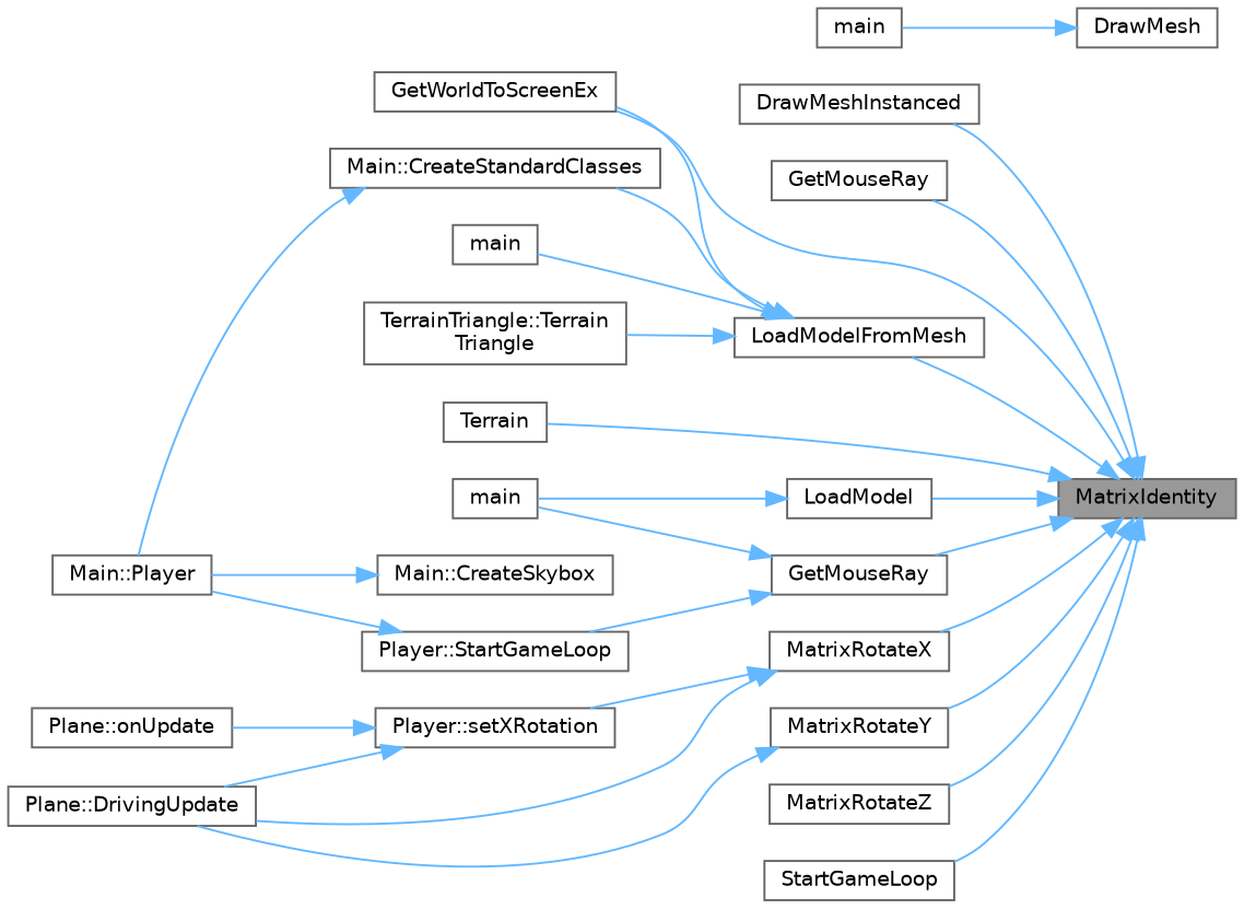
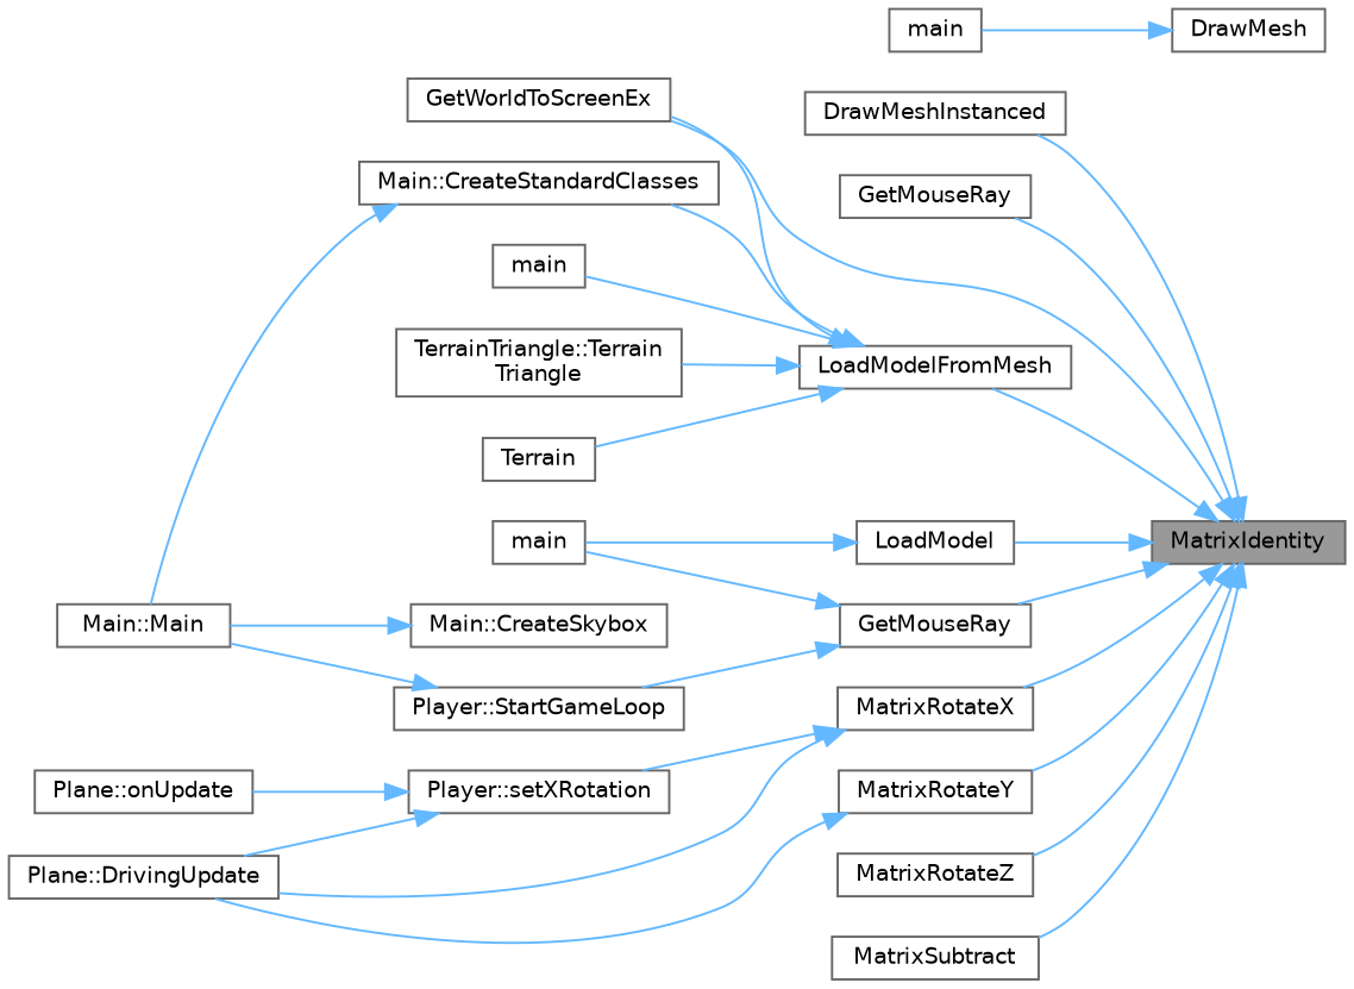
  digraph {
    rankdir=RL
    node [color=grey40 fillcolor=white fontname=Helvetica fontsize=10 shape=box style=filled]
    edge [color=steelblue1 dir=back fontname=Helvetica fontsize=10 labelfontname=Helvetica labelfontsize=10 style=solid]
    n1 [color=gray40 fillcolor=grey60 fontcolor=black height=0.2 label=MatrixIdentity width=0.4]
    n2 [height=0.2 label=DrawMeshInstanced width=0.4]
    n3 [height=0.2 label=GetMouseRay width=0.4]
    n4 [height=0.2 label=GetMouseRay width=0.4]
    n5 [height=0.2 label=GetWorldToScreenEx width=0.4]
    n6 [height=0.2 label=LoadModel width=0.4]
    n7 [height=0.2 label=LoadModelFromMesh width=0.4]
    n8 [height=0.2 label=Terrain width=0.4]
    n9 [height=0.2 label=MatrixRotateX width=0.4]
    n10 [height=0.2 label=MatrixRotateY width=0.4]
    n11 [height=0.2 label=MatrixRotateZ width=0.4]
-   n12 [height=0.2 label=StartGameLoop width=0.4]
+   n12 [height=0.2 label=MatrixSubtract width=0.4]
    n13 [height=0.2 label=DrawMesh width=0.4]
    n14 [height=0.2 label=main width=0.4]
    n15 [height=0.2 label=main width=0.4]
    n16 [height=0.2 label="Player::StartGameLoop" width=0.4]
    n17 [height=0.2 label="Main::CreateStandardClasses" width=0.4]
    n18 [height=0.2 label=main width=0.4]
    n19 [height=0.2 label="TerrainTriangle::Terrain\lTriangle" width=0.4]
    n20 [height=0.2 label="Plane::DrivingUpdate" width=0.4]
    n21 [height=0.2 label="Player::setXRotation" width=0.4]
-   n22 [height=0.2 label="Main::Player" width=0.4]
+   n22 [height=0.2 label="Main::Main" width=0.4]
    n23 [height=0.2 label="Main::CreateSkybox" width=0.4]
    n24 [height=0.2 label="Plane::onUpdate" width=0.4]
    n1 -> n2
    n1 -> n3
    n1 -> n4
    n1 -> n5
    n1 -> n6
    n1 -> n7
-   n1 -> n8
+   n7 -> n8
    n1 -> n9
    n1 -> n10
    n1 -> n11
    n1 -> n12
    n4 -> n15
    n4 -> n16
    n6 -> n15
    n7 -> n5
    n7 -> n17
    n7 -> n18
    n7 -> n19
    n9 -> n20
    n9 -> n21
    n10 -> n20
    n13 -> n14
    n16 -> n22
    n17 -> n22
    n21 -> n20
    n21 -> n24
    n23 -> n22
  }
